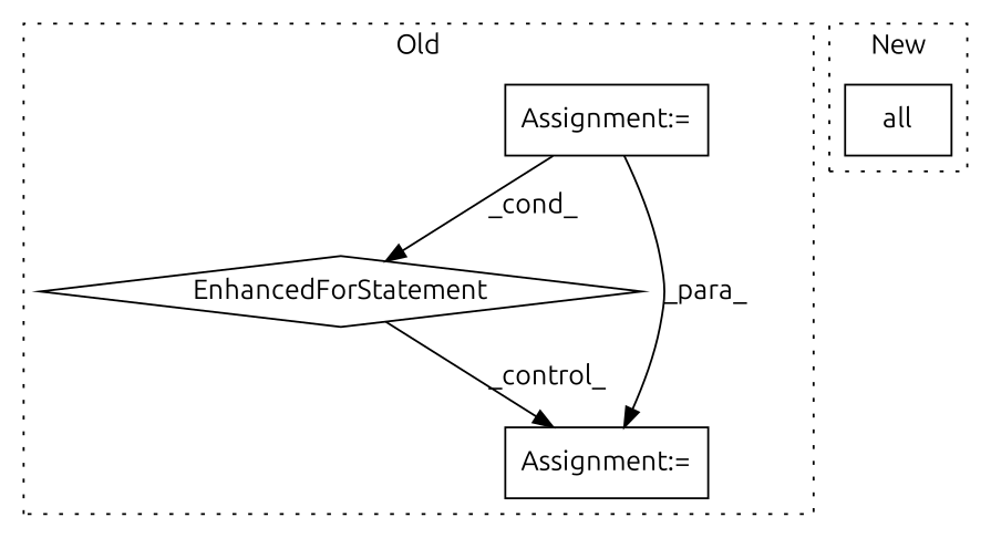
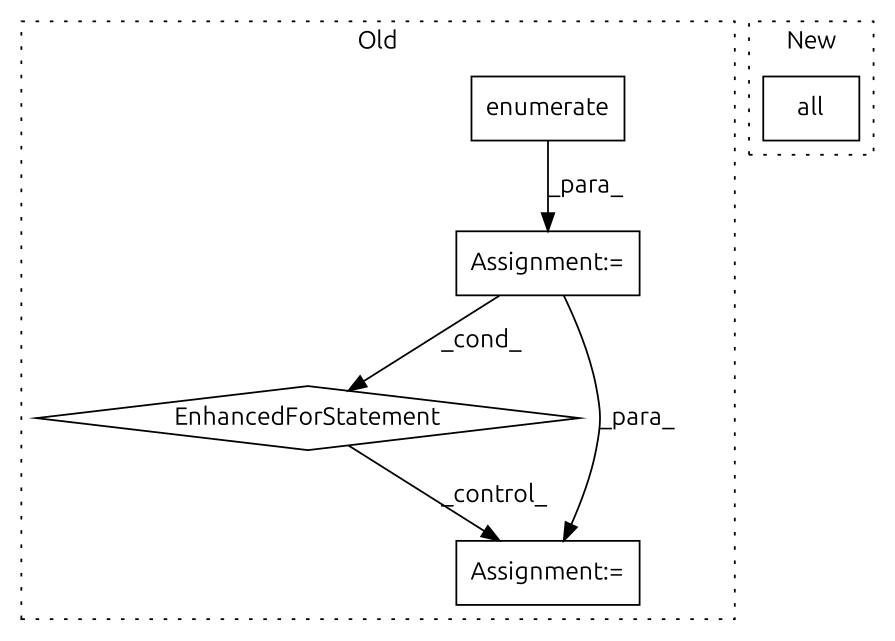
  digraph {
    fontname=Ubuntu
    node [a=32 l="71,2" s="23217,23327" shape=box fontname=Ubuntu]
    edge [fontname=Ubuntu]
+   n1 [l="10,1" label=enumerate s="23296,23326"]
    n2 [a=7 label="Assignment:="]
    n3 [a=70 label=EnhancedForStatement shape=diamond]
    n4 [a=7 l=1 label="Assignment:=" s=23486]
    n5 [l="4,1" label=all s="23501,23506"]
    subgraph cluster_1 {
      label=Old
      style=dotted
+     n1
      n2
      n3
      n4
    }
    subgraph cluster_2 {
      label=New
      style=dotted
      n5
    }
+   n1 -> n2 [label=_para_]
    n2 -> n3 [label=_cond_]
    n2 -> n4 [label=_para_]
    n3 -> n4 [label=_control_]
  }
